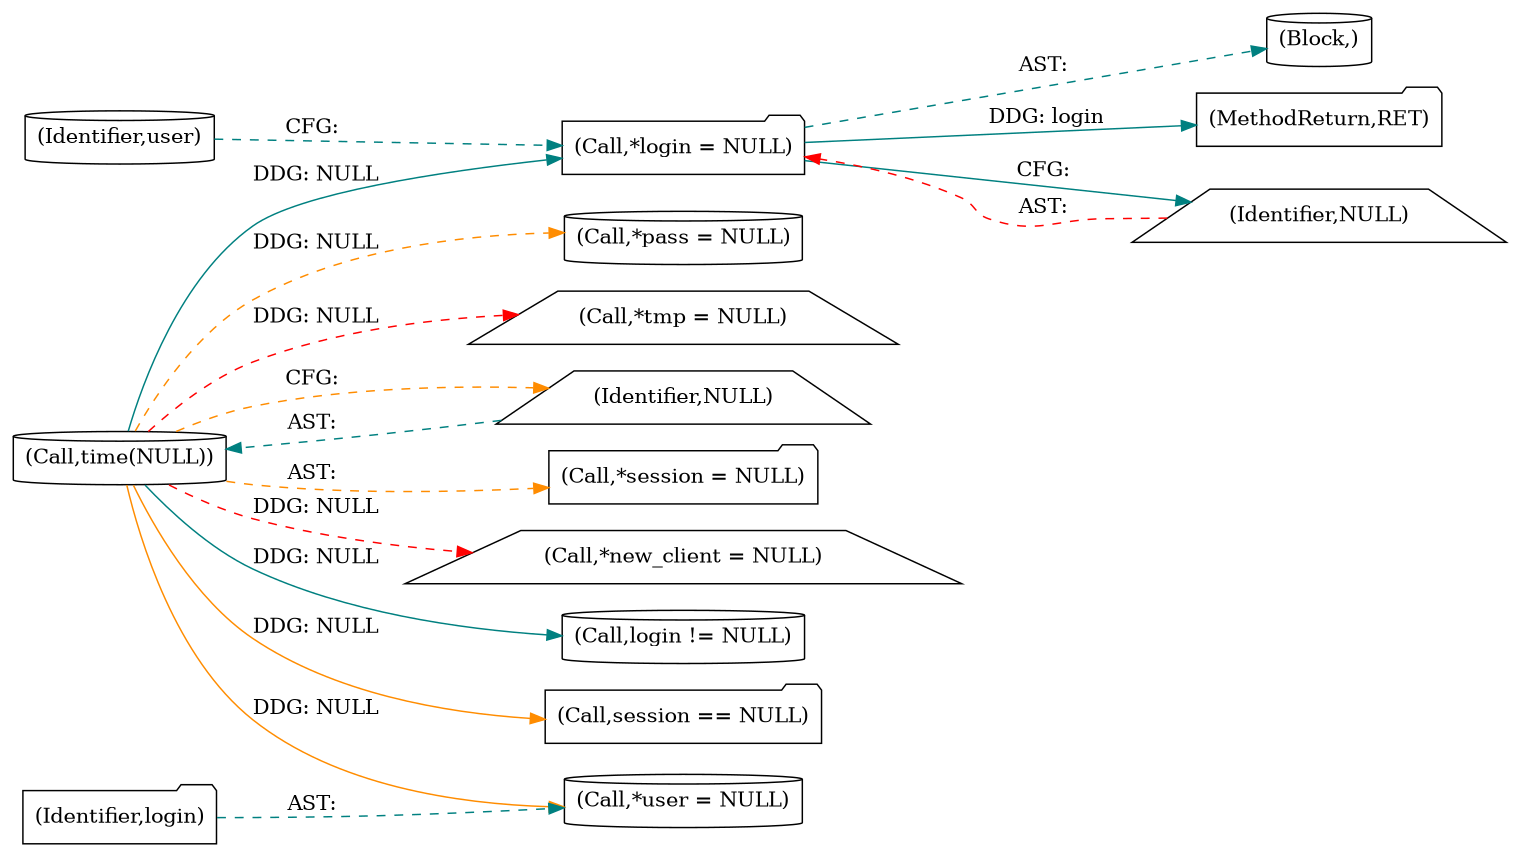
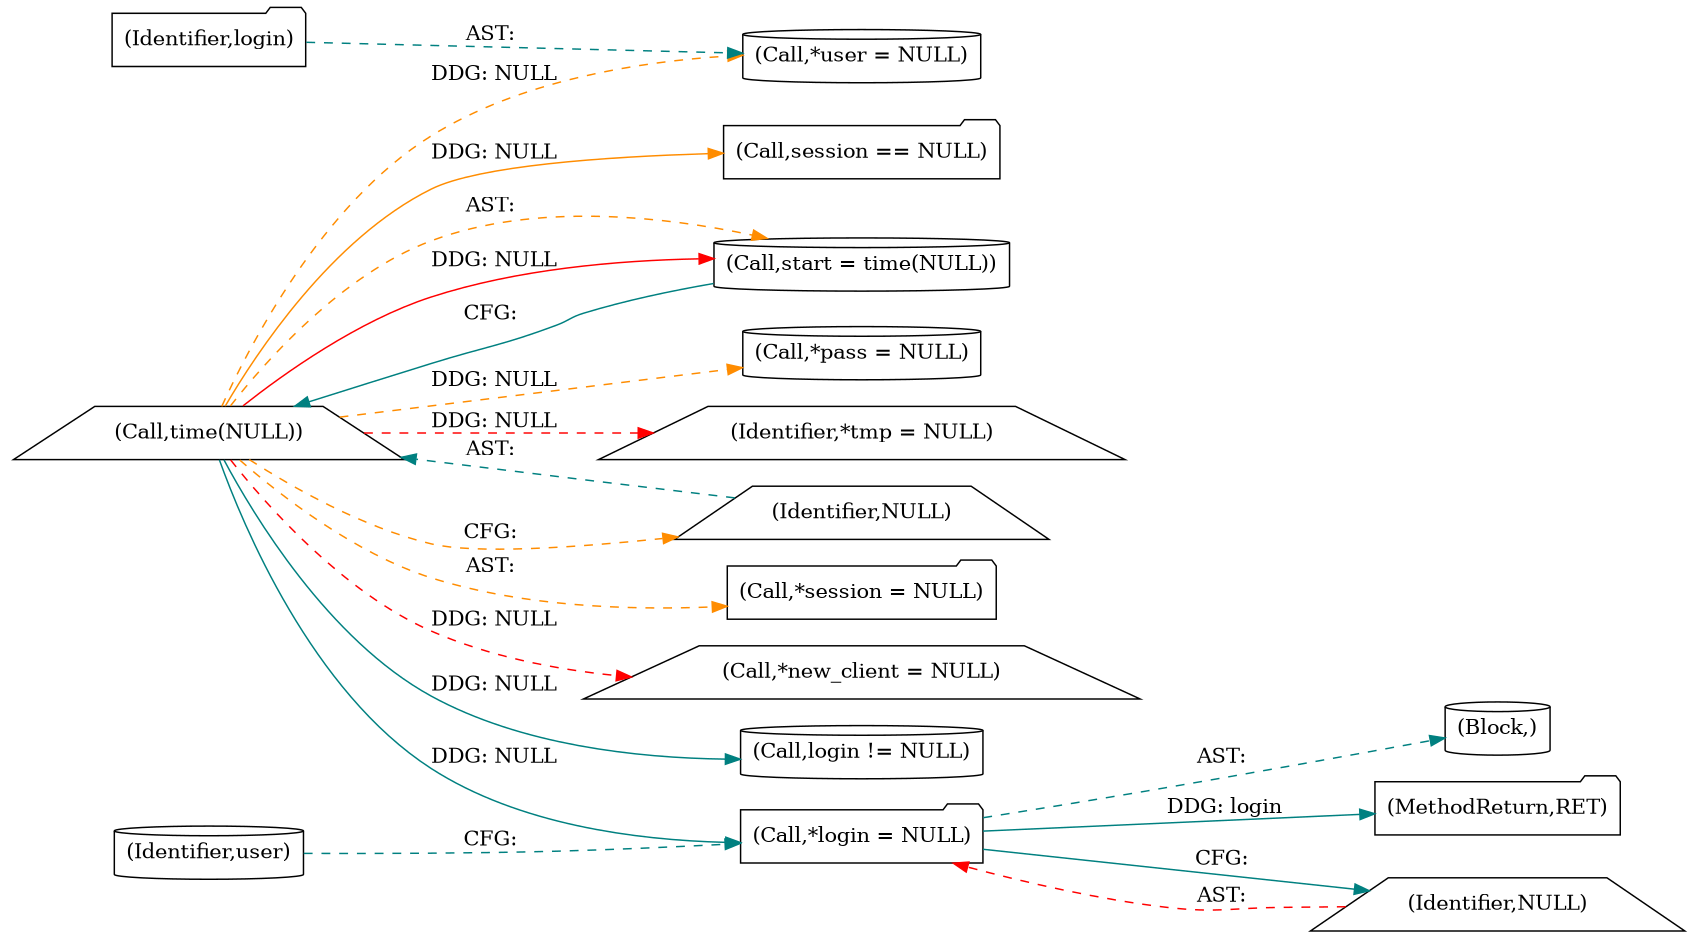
  digraph {
    rankdir=LR
    node [shape=cylinder]
    edge [color=teal style=dashed]
    n1 [label="(Call,*login = NULL)" shape=folder]
    n2 [label="(Block,)"]
    n3 [label="(MethodReturn,RET)" shape=folder]
    n4 [label="(Identifier,NULL)" shape=trapezium]
-   n5 [label="(Call,time(NULL))"]
+   n5 [label="(Call,time(NULL))" shape=trapezium]
+   n6 [label="(Call,start = time(NULL))"]
    n7 [label="(Call,*pass = NULL)"]
-   n8 [label="(Call,*tmp = NULL)" shape=trapezium]
+   n8 [label="(Identifier,*tmp = NULL)" shape=trapezium]
    n9 [label="(Identifier,NULL)" shape=trapezium]
    n10 [label="(Call,*session = NULL)" shape=folder]
    n11 [label="(Call,*new_client = NULL)" shape=trapezium]
    n12 [label="(Call,login != NULL)"]
    n13 [label="(Call,session == NULL)" shape=folder]
    n14 [label="(Call,*user = NULL)"]
    n15 [label="(Identifier,login)" shape=folder]
    n16 [label="(Identifier,user)"]
    n1 -> n2 [label="AST: "]
    n1 -> n3 [label="DDG: login" style=solid]
    n1 -> n4 [label="CFG: " style=solid]
    n4 -> n1 [color=red label="AST: "]
    n5 -> n1 [label="DDG: NULL" style=solid]
+   n5 -> n6 [color=darkorange label="AST: "]
+   n5 -> n6 [color=red label="DDG: NULL" style=solid]
    n5 -> n7 [color=darkorange label="DDG: NULL"]
    n5 -> n8 [color=red label="DDG: NULL"]
    n5 -> n9 [color=darkorange label="CFG: "]
    n5 -> n10 [color=darkorange label="AST: "]
    n5 -> n11 [color=red label="DDG: NULL"]
    n5 -> n12 [label="DDG: NULL" style=solid]
    n5 -> n13 [color=darkorange label="DDG: NULL" style=solid]
-   n5 -> n14 [color=darkorange label="DDG: NULL" style=solid]
+   n5 -> n14 [color=darkorange label="DDG: NULL"]
+   n6 -> n5 [label="CFG: " style=solid]
    n9 -> n5 [label="AST: "]
    n15 -> n14 [label="AST: "]
    n16 -> n1 [label="CFG: "]
  }
